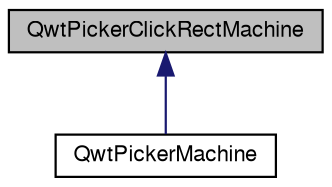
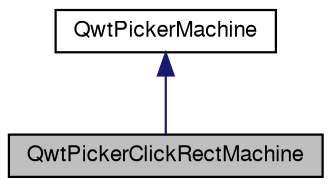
  digraph {
    node [color=black fontname=FreeSans fontsize=10 shape=record style=filled]
    n1 [fillcolor=grey75 fontcolor=black height=0.2 label=QwtPickerClickRectMachine width=0.4]
    n2 [fillcolor=white height=0.2 label=QwtPickerMachine width=0.4]
-   n1 -> n2 [color=midnightblue dir=back fontname=FreeSans fontsize=10 labelfontname=FreeSans labelfontsize=10 style=solid]
+   n2 -> n1 [color=midnightblue dir=back fontname=FreeSans fontsize=10 labelfontname=FreeSans labelfontsize=10 style=solid]
  }
